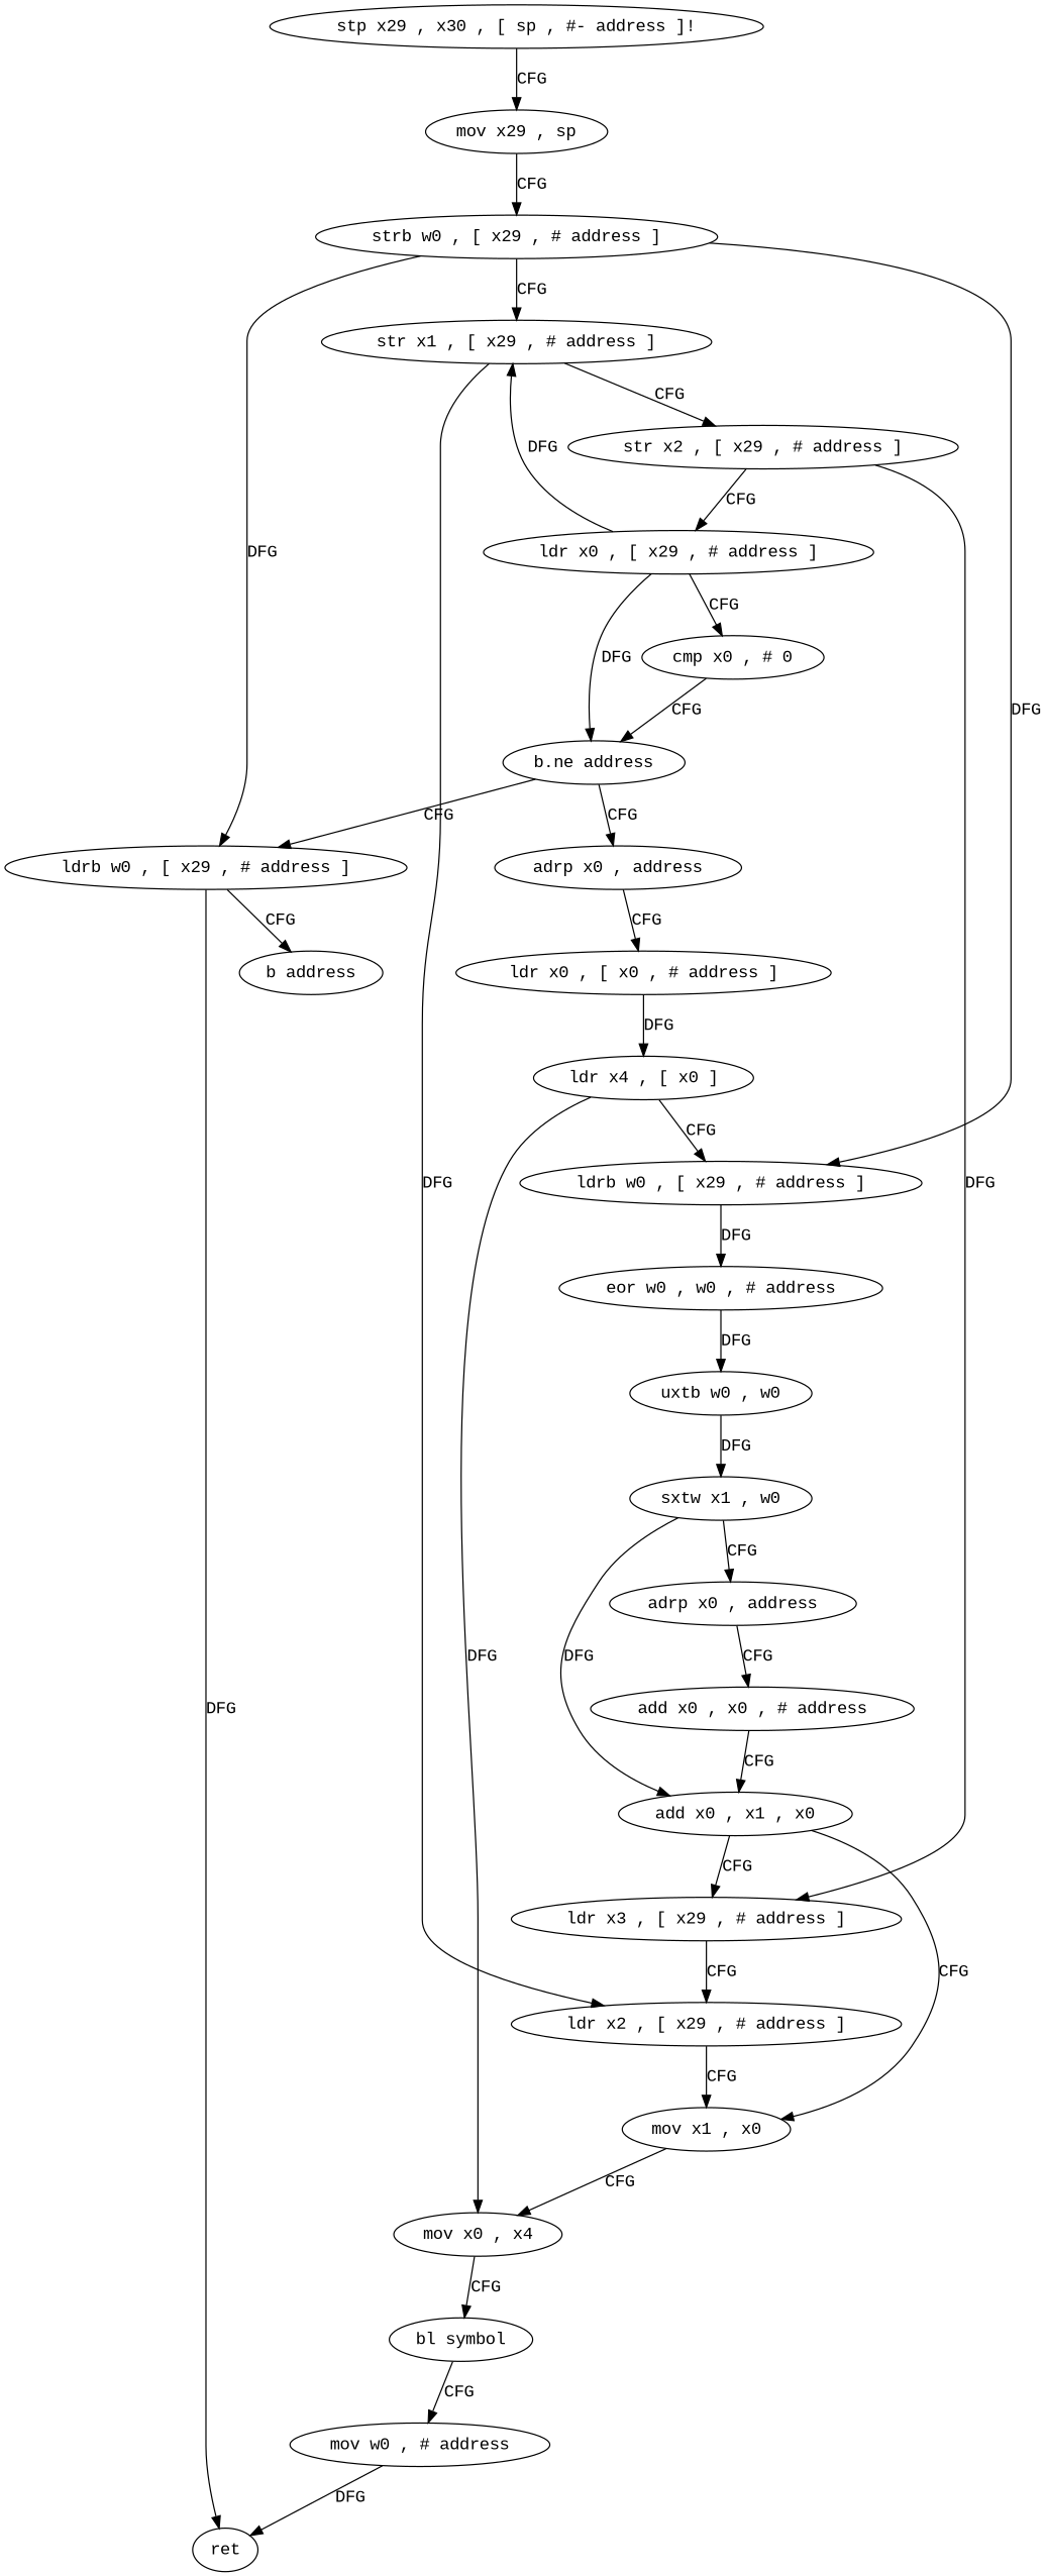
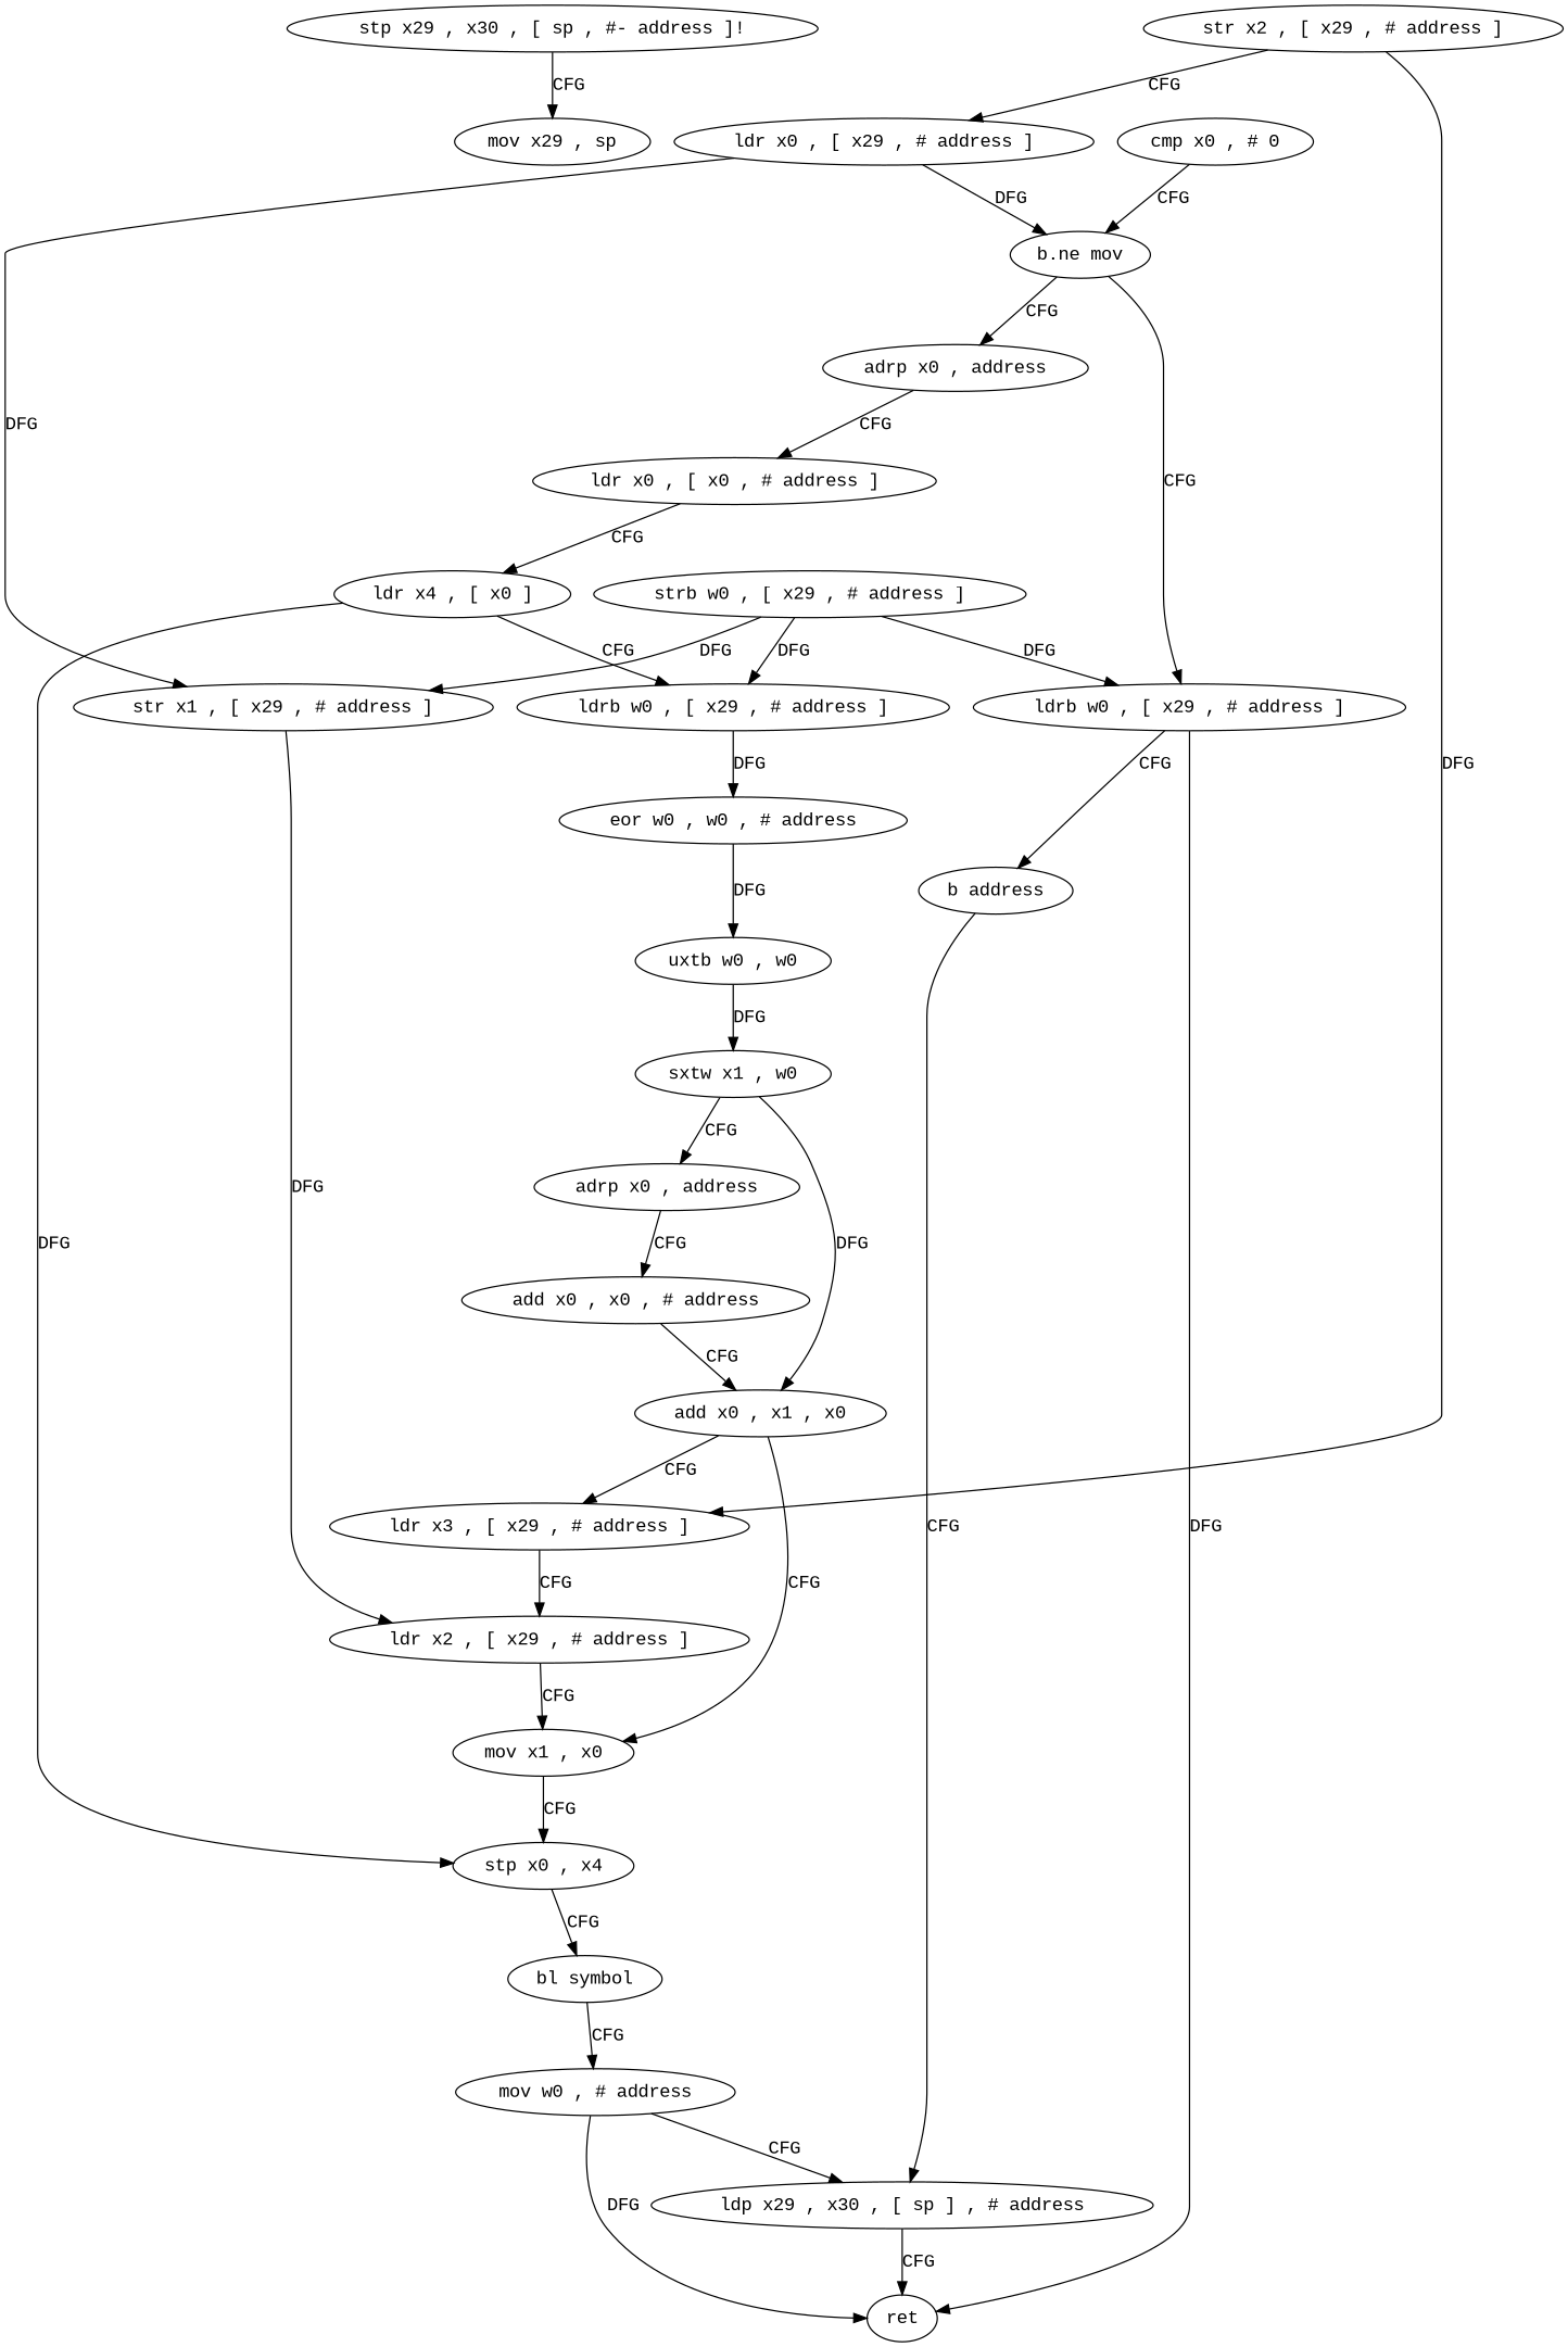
  digraph {
    fontname="Liberation Mono"
    node [fontname="Liberation Mono"]
    edge [fontname="Liberation Mono"]
    n1 [label="stp x29 , x30 , [ sp , #- address ]!"]
    n2 [label="mov x29 , sp"]
    n3 [label="strb w0 , [ x29 , # address ]"]
    n4 [label="str x1 , [ x29 , # address ]"]
    n5 [label="ldrb w0 , [ x29 , # address ]"]
    n6 [label="ldrb w0 , [ x29 , # address ]"]
    n7 [label="str x2 , [ x29 , # address ]"]
    n8 [label="ldr x2 , [ x29 , # address ]"]
    n9 [label="b address"]
    n10 [label=ret]
    n11 [label="eor w0 , w0 , # address"]
    n12 [label="ldr x0 , [ x29 , # address ]"]
    n13 [label="ldr x3 , [ x29 , # address ]"]
    n14 [label="cmp x0 , # 0"]
-   n15 [label="b.ne address"]
+   n15 [label="b.ne mov"]
    n16 [label="mov x1 , x0"]
    n17 [label="adrp x0 , address"]
    n18 [label="ldr x0 , [ x0 , # address ]"]
    n19 [label="ldr x4 , [ x0 ]"]
-   n21 [label="mov x0 , x4"]
+   n20 [label="ldp x29 , x30 , [ sp ] , # address"]
+   n21 [label="stp x0 , x4"]
    n22 [label="bl symbol"]
    n23 [label="uxtb w0 , w0"]
    n24 [label="sxtw x1 , w0"]
    n25 [label="adrp x0 , address"]
    n26 [label="add x0 , x1 , x0"]
    n27 [label="add x0 , x0 , # address"]
    n28 [label="mov w0 , # address"]
    n1 -> n2 [label=CFG]
-   n2 -> n3 [label=CFG]
-   n3 -> n4 [label=CFG]
+   n3 -> n4 [label=DFG]
    n3 -> n5 [label=DFG]
    n3 -> n6 [label=DFG]
-   n4 -> n7 [label=CFG]
    n4 -> n8 [label=DFG]
    n5 -> n9 [label=CFG]
    n5 -> n10 [label=DFG]
    n6 -> n11 [label=DFG]
    n7 -> n12 [label=CFG]
    n7 -> n13 [label=DFG]
    n8 -> n16 [label=CFG]
+   n9 -> n20 [label=CFG]
    n11 -> n23 [label=DFG]
    n12 -> n4 [label=DFG]
-   n12 -> n14 [label=CFG]
    n12 -> n15 [label=DFG]
    n13 -> n8 [label=CFG]
    n14 -> n15 [label=CFG]
    n15 -> n5 [label=CFG]
    n15 -> n17 [label=CFG]
    n16 -> n21 [label=CFG]
    n17 -> n18 [label=CFG]
-   n18 -> n19 [label=DFG]
+   n18 -> n19 [label=CFG]
    n19 -> n6 [label=CFG]
    n19 -> n21 [label=DFG]
+   n20 -> n10 [label=CFG]
    n21 -> n22 [label=CFG]
    n22 -> n28 [label=CFG]
    n23 -> n24 [label=DFG]
    n24 -> n25 [label=CFG]
    n24 -> n26 [label=DFG]
    n25 -> n27 [label=CFG]
    n26 -> n13 [label=CFG]
    n26 -> n16 [label=CFG]
    n27 -> n26 [label=CFG]
    n28 -> n10 [label=DFG]
+   n28 -> n20 [label=CFG]
  }
